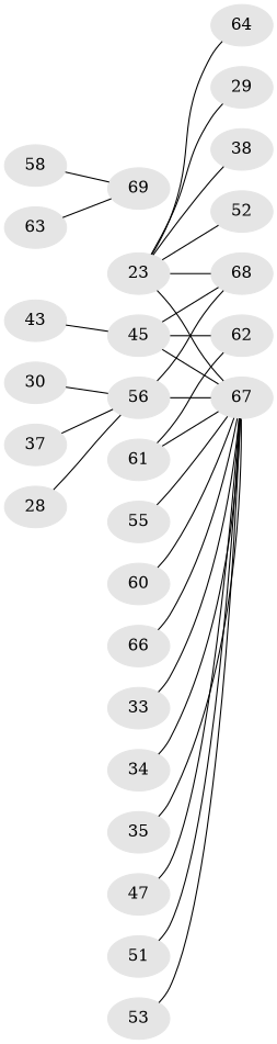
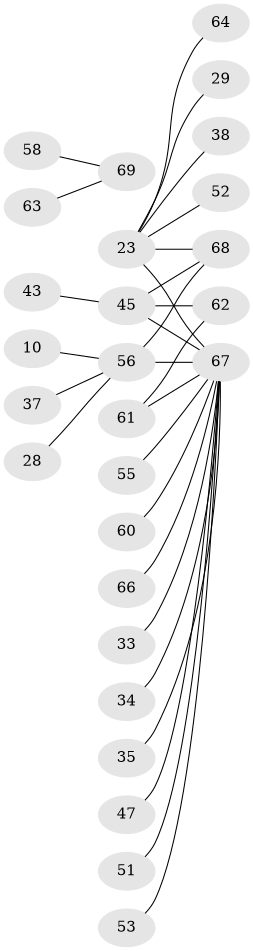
  graph {
    rankdir=LR
    node [color=gray90 style=filled]
    23 [super="+1"]
    29
    38
    52 [super="+40"]
    64
    67 [super="+15+12+44+42+27+13"]
    68 [super="+50+54"]
    56 [super="+48+10"]
    28
-   30
+   30 [label=10]
    33 [super="+16"]
    62 [super="+59"]
    34
    35
    37
    45 [super="+4"]
    43
    47
    51
    53
    55
    58 [super="+49"]
    69 [super="+24+65+32+46"]
    60 [super="+57"]
    61
    63
    66
    23 -- 29
    23 -- 38
    23 -- 52
    23 -- 64 [weight=2]
    23 -- 67 [weight=9]
    23 -- 68
    56 -- 67 [weight=7]
    56 -- 68 [weight=2]
    28 -- 56
    30 -- 56
    33 -- 67 [weight=2]
    34 -- 67
    35 -- 67
    37 -- 56
    45 -- 67 [weight=7]
    45 -- 68
    45 -- 62
    43 -- 45
    47 -- 67
    51 -- 67
    53 -- 67
    55 -- 67
    58 -- 69
    60 -- 67 [weight=2]
    61 -- 67
    61 -- 62 [weight=2]
    63 -- 69
    66 -- 67
  }
